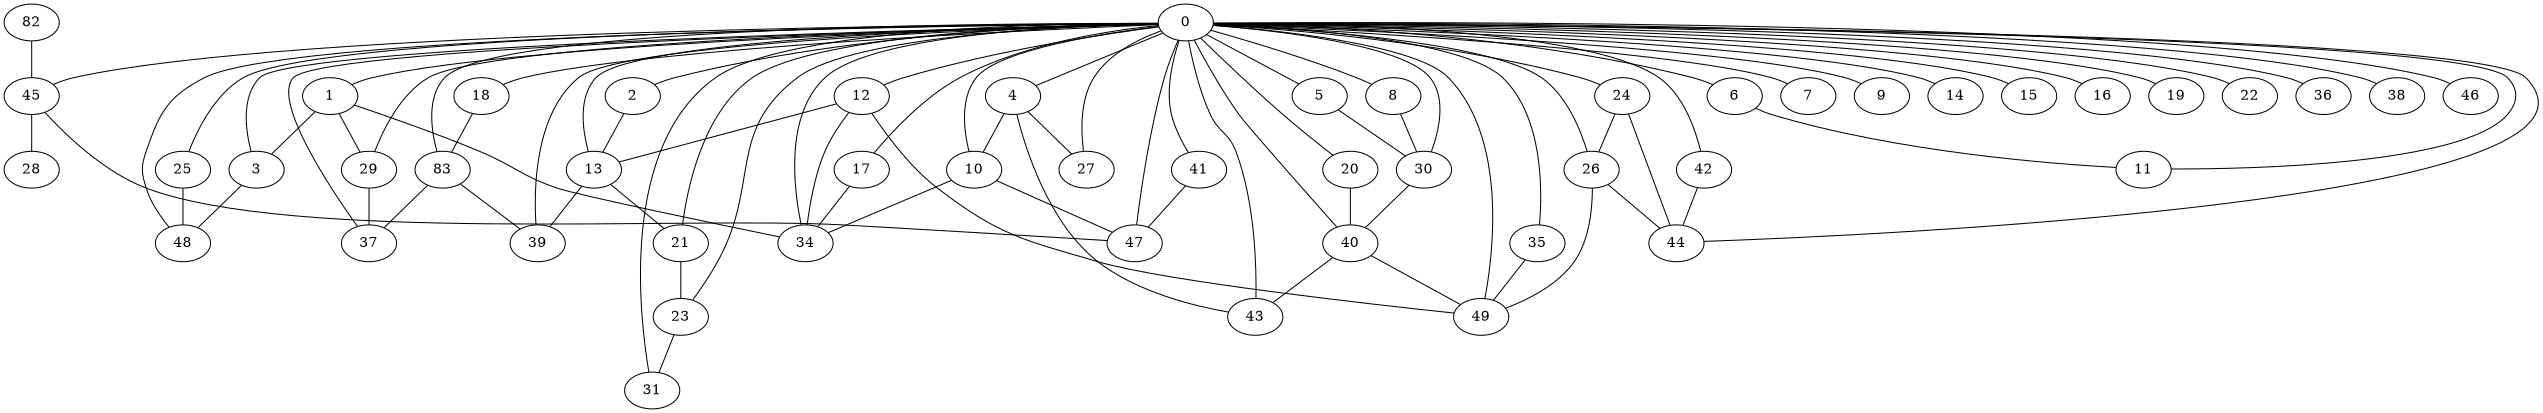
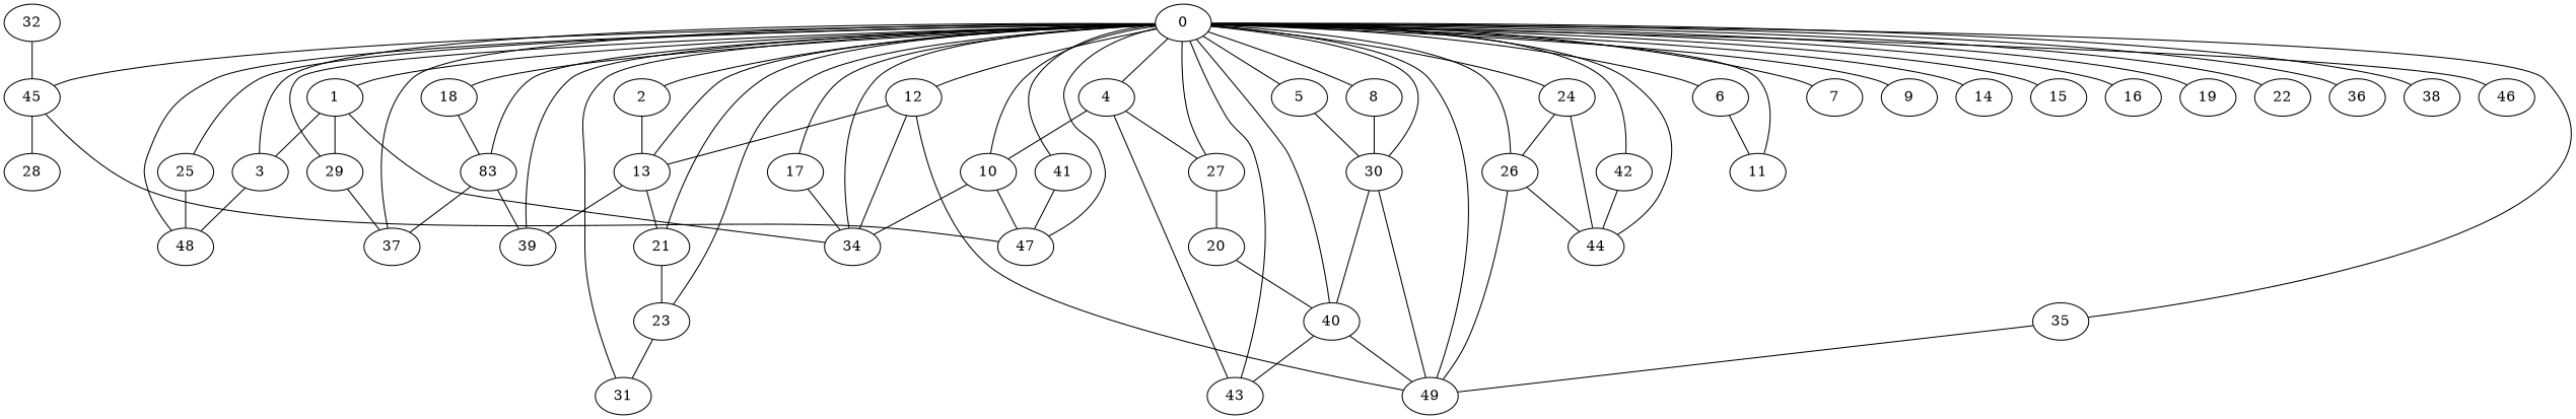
  graph {
    0
    1
    2
    3
    4
    5
    6
    7
    8
    9
    10
    11
    12
    13
    14
    15
    16
    17
    18
    19
    20
    21
    22
    23
    24
    25
    26
    27
    29
    30
    31
    n32 [label=83]
    34
    35
    36
    37
    38
    39
    40
    41
    42
    43
    44
    45
    46
    47
    48
    49
-   32 [label=82]
+   32
    28
    0 -- 1
    0 -- 2
    0 -- 3
    0 -- 4
    0 -- 5
    0 -- 6
    0 -- 7
    0 -- 8
    0 -- 9
    0 -- 10
    0 -- 11
    0 -- 12
    0 -- 13
    0 -- 14
    0 -- 15
    0 -- 16
    0 -- 17
    0 -- 18
    0 -- 19
-   0 -- 20
+   27 -- 20
    0 -- 21
    0 -- 22
    0 -- 23
    0 -- 24
    0 -- 25
    0 -- 26
    0 -- 27
    0 -- 29
    0 -- 30
    0 -- 31
    0 -- n32
    0 -- 34
    0 -- 35
    0 -- 36
    0 -- 37
    0 -- 38
    0 -- 39
    0 -- 40
    0 -- 41
    0 -- 42
    0 -- 43
    0 -- 44
    0 -- 45
    0 -- 46
    0 -- 47
    0 -- 48
    0 -- 49
    1 -- 3
    1 -- 29
    1 -- 34
    2 -- 13
    3 -- 48
    4 -- 10
    4 -- 27
    4 -- 43
    5 -- 30
    6 -- 11
    8 -- 30
    10 -- 34
    10 -- 47
    12 -- 13
    12 -- 34
    12 -- 49
    13 -- 21
    13 -- 39
    17 -- 34
    18 -- n32
    20 -- 40
    21 -- 23
    23 -- 31
    24 -- 26
    24 -- 44
    25 -- 48
    26 -- 44
    26 -- 49
    29 -- 37
    30 -- 40
+   30 -- 49
    n32 -- 37
    n32 -- 39
    35 -- 49
    40 -- 43
    40 -- 49
    41 -- 47
    42 -- 44
    45 -- 47
    45 -- 28
    32 -- 45
  }
